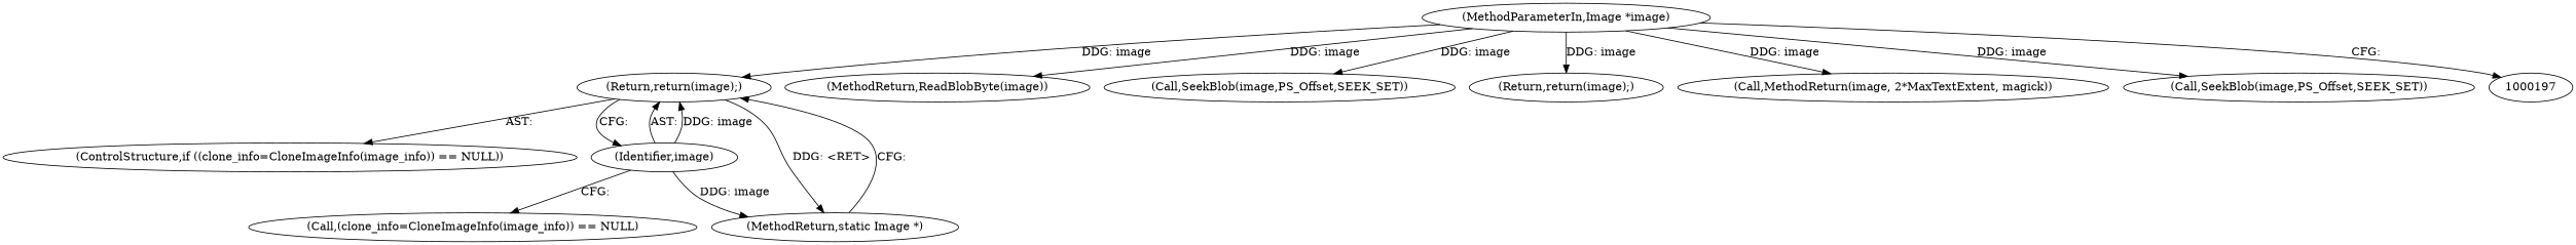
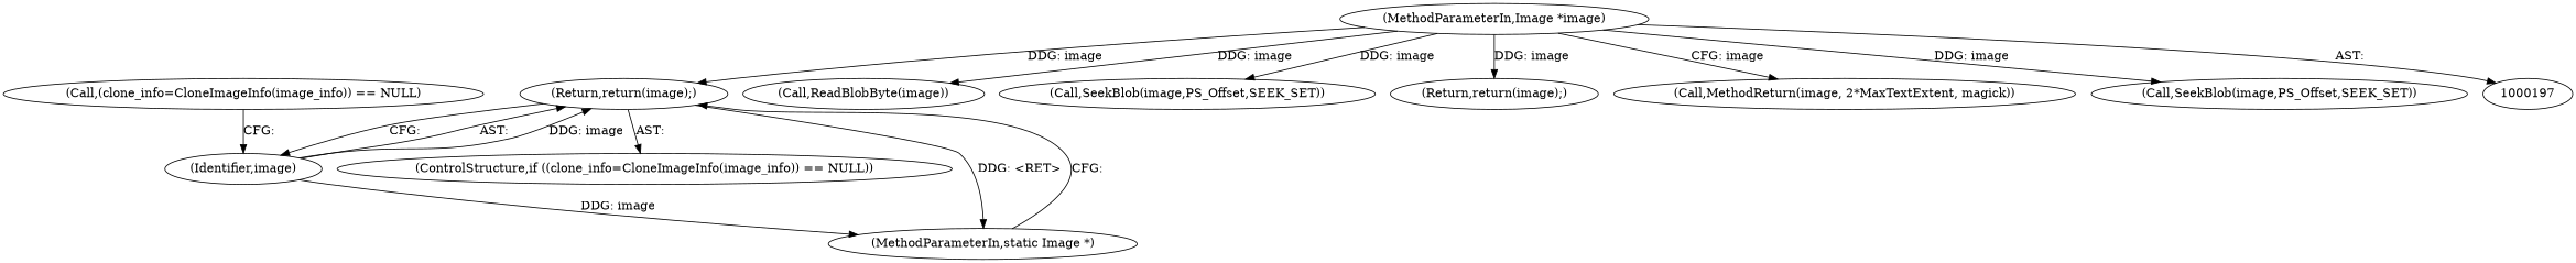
  digraph {
    n1 [label="(Return,return(image);)"]
    n2 [label="(Identifier,image)"]
    n3 [label="(ControlStructure,if ((clone_info=CloneImageInfo(image_info)) == NULL))"]
-   n4 [label="(MethodReturn,static Image *)"]
+   n4 [label="(MethodParameterIn,static Image *)"]
    n5 [label="(Call,(clone_info=CloneImageInfo(image_info)) == NULL)"]
    n6 [label="(MethodParameterIn,Image *image)"]
-   n7 [label="(MethodReturn,ReadBlobByte(image))"]
+   n7 [label="(Call,ReadBlobByte(image))"]
    n8 [label="(Call,SeekBlob(image,PS_Offset,SEEK_SET))"]
    n9 [label="(Return,return(image);)"]
    n10 [label="(Call,MethodReturn(image, 2*MaxTextExtent, magick))"]
    n11 [label="(Call,SeekBlob(image,PS_Offset,SEEK_SET))"]
    n12 [label=1000197]
    n1 -> n2 [label="CFG: "]
    n1 -> n3 [label="AST: "]
    n1 -> n4 [label="DDG: <RET>"]
    n2 -> n1 [label="AST: "]
    n2 -> n1 [label="DDG: image"]
    n2 -> n4 [label="DDG: image"]
-   n2 -> n5 [label="CFG: "]
+   n5 -> n2 [label="CFG: "]
    n4 -> n1 [label="CFG: "]
    n6 -> n1 [label="DDG: image"]
    n6 -> n7 [label="DDG: image"]
    n6 -> n8 [label="DDG: image"]
    n6 -> n9 [label="DDG: image"]
-   n6 -> n10 [label="DDG: image"]
+   n6 -> n10 [label="CFG: image"]
    n6 -> n11 [label="DDG: image"]
-   n6 -> n12 [label="CFG: "]
+   n6 -> n12 [label="AST: "]
  }
